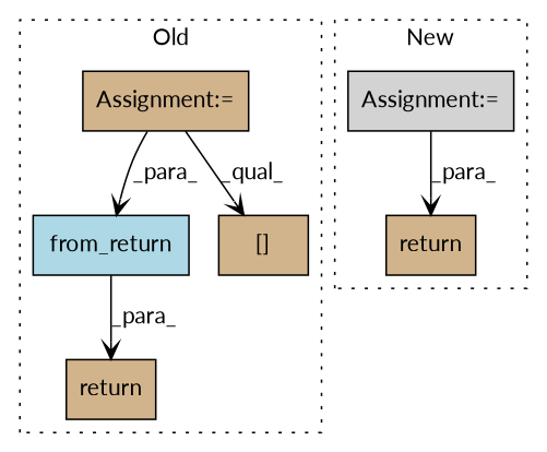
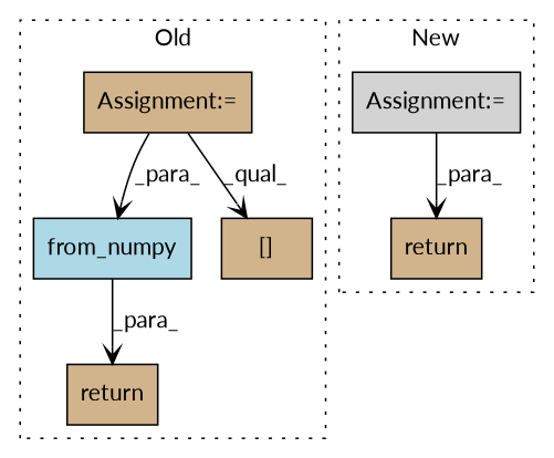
  digraph {
    fontname=Lato
    node [a=41 shape=box style=filled fillcolor=tan fontname=Lato]
    edge [arrowhead=vee fontname=Lato]
-   n1 [a=32 l="11,1" label=from_return s="3734,3751" fillcolor=lightblue]
+   n1 [a=32 l="11,1" label=from_numpy s="3734,3751" fillcolor=lightblue]
    n2 [l=7 label=return s=3721]
    n3 [a=7 l=6 label="Assignment:=" s=2963]
    n4 [a=2 l="16,2" label="[]" s="3206,3249"]
    n5 [l=20 label=return s=4045]
    n6 [a=7 l=25 label="Assignment:=" s=4149 fillcolor=lightgrey]
    subgraph cluster_1 {
      label=Old
      style=dotted
      n1
      n2
      n3
      n4
    }
    subgraph cluster_2 {
      label=New
      style=dotted
      n5
      n6
    }
    n1 -> n2 [label=_para_]
    n3 -> n1 [label=_para_]
    n3 -> n4 [label=_qual_]
    n6 -> n5 [label=_para_]
  }
